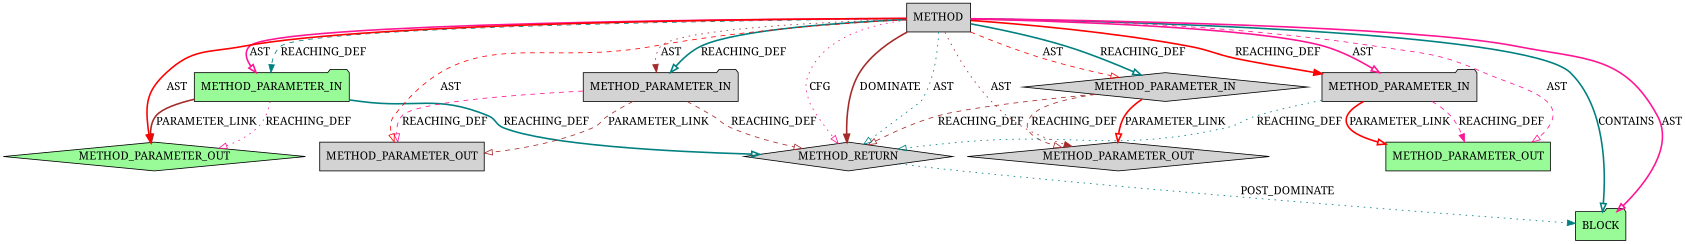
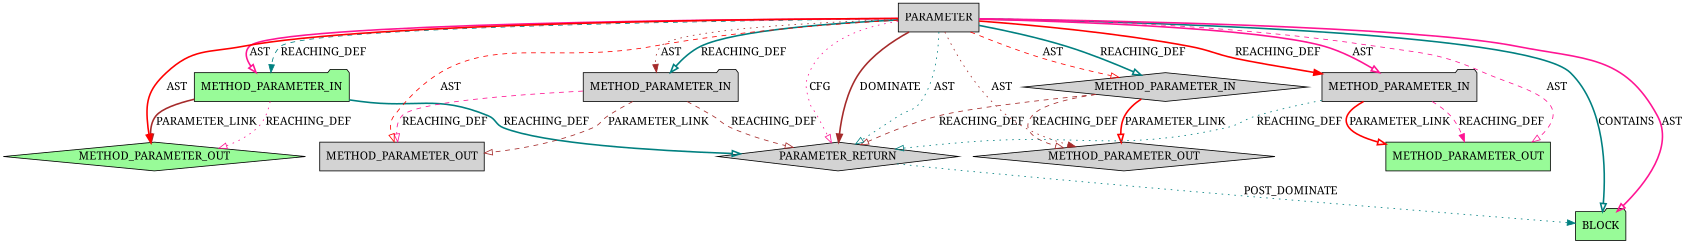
  digraph {
    fontname="Noto Serif"
    node [CODE=p3 EVALUATION_STRATEGY=BY_VALUE IS_VARIADIC=false ORDER=2 TYPE_FULL_NAME=ANY fillcolor=lightgrey fontname="Noto Serif" shape=folder style=filled]
    edge [arrowhead=onormal color=brown fontname="Noto Serif" style=bold]
    n1 [INDEX=3 NAME=p3 ORDER=3 fillcolor=palegreen label=METHOD_PARAMETER_IN]
    n2 [INDEX=3 NAME=p3 ORDER=3 fillcolor=palegreen label=METHOD_PARAMETER_OUT shape=diamond]
-   n3 [CODE=RET label=METHOD_RETURN shape=diamond IS_VARIADIC=""]
+   n3 [CODE=RET label=PARAMETER_RETURN shape=diamond IS_VARIADIC=""]
    n4 [ARGUMENT_INDEX=1 CODE="<empty>" ORDER=1 fillcolor=palegreen label=BLOCK EVALUATION_STRATEGY="" IS_VARIADIC=""]
    n5 [CODE=p1 INDEX=1 NAME=p1 ORDER=1 label=METHOD_PARAMETER_IN]
    n6 [CODE=p1 INDEX=1 NAME=p1 ORDER=1 label=METHOD_PARAMETER_OUT shape=box]
    n7 [CODE=p2 INDEX=2 NAME=p2 label=METHOD_PARAMETER_IN shape=diamond]
    n8 [CODE=p2 INDEX=2 NAME=p2 label=METHOD_PARAMETER_OUT shape=diamond]
    n9 [CODE=p4 INDEX=4 NAME=p4 ORDER=4 fillcolor=palegreen label=METHOD_PARAMETER_OUT shape=box]
    n10 [CODE=p4 INDEX=4 NAME=p4 ORDER=4 label=METHOD_PARAMETER_IN]
-   n11 [AST_PARENT_FULL_NAME="<global>" AST_PARENT_TYPE=NAMESPACE_BLOCK CODE="<empty>" FILENAME="<empty>" FULL_NAME=copy_from_sockptr_offset IS_EXTERNAL=true NAME=copy_from_sockptr_offset ORDER=0 label=METHOD shape=box EVALUATION_STRATEGY="" IS_VARIADIC="" TYPE_FULL_NAME=""]
+   n11 [AST_PARENT_FULL_NAME="<global>" AST_PARENT_TYPE=NAMESPACE_BLOCK CODE="<empty>" FILENAME="<empty>" FULL_NAME=copy_from_sockptr_offset IS_EXTERNAL=true NAME=copy_from_sockptr_offset ORDER=0 label=PARAMETER shape=box EVALUATION_STRATEGY="" IS_VARIADIC="" TYPE_FULL_NAME=""]
    n1 -> n2 [arrowhead=normal label=PARAMETER_LINK]
    n1 -> n2 [VARIABLE=p3 color=deeppink label=REACHING_DEF style=dotted]
    n1 -> n3 [VARIABLE=p3 color=teal label=REACHING_DEF]
    n3 -> n4 [arrowhead=normal color=teal label=POST_DOMINATE style=dotted]
    n5 -> n3 [VARIABLE=p1 label=REACHING_DEF style=dashed]
    n5 -> n6 [label=PARAMETER_LINK style=dashed]
    n5 -> n6 [VARIABLE=p1 color=deeppink label=REACHING_DEF style=dashed]
    n7 -> n3 [VARIABLE=p2 label=REACHING_DEF style=dashed]
    n7 -> n8 [color=red label=PARAMETER_LINK]
    n7 -> n8 [VARIABLE=p2 label=REACHING_DEF style=dashed]
    n10 -> n3 [VARIABLE=p4 color=teal label=REACHING_DEF style=dotted]
    n10 -> n9 [color=red label=PARAMETER_LINK]
    n10 -> n9 [VARIABLE=p4 arrowhead=normal color=deeppink label=REACHING_DEF style=dashed]
    n11 -> n1 [arrowhead=normal color=teal label=REACHING_DEF style=dashed]
    n11 -> n1 [color=deeppink label=AST]
    n11 -> n2 [arrowhead=normal color=red label=AST]
    n11 -> n3 [color=deeppink label=CFG style=dotted]
    n11 -> n3 [arrowhead=normal label=DOMINATE]
    n11 -> n3 [color=teal label=AST style=dotted]
    n11 -> n4 [color=teal label=CONTAINS]
    n11 -> n4 [color=deeppink label=AST]
    n11 -> n5 [color=teal label=REACHING_DEF]
    n11 -> n5 [arrowhead=normal label=AST style=dotted]
    n11 -> n6 [color=red label=AST style=dashed]
    n11 -> n7 [color=teal label=REACHING_DEF]
    n11 -> n7 [color=red label=AST style=dashed]
    n11 -> n8 [arrowhead=normal label=AST style=dotted]
    n11 -> n9 [color=deeppink label=AST style=dashed]
    n11 -> n10 [color=deeppink label=AST]
    n11 -> n10 [arrowhead=normal color=red label=REACHING_DEF]
  }
